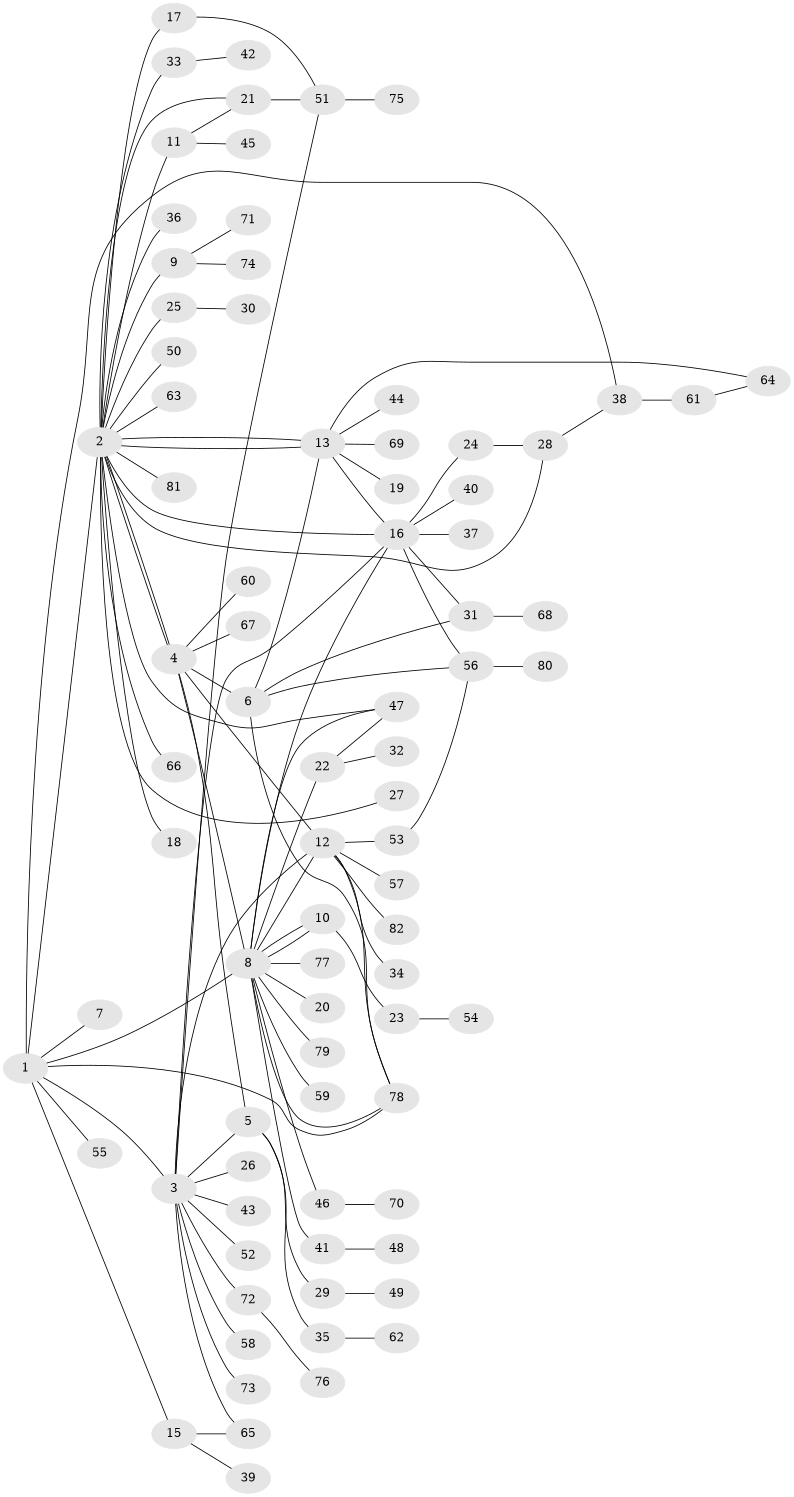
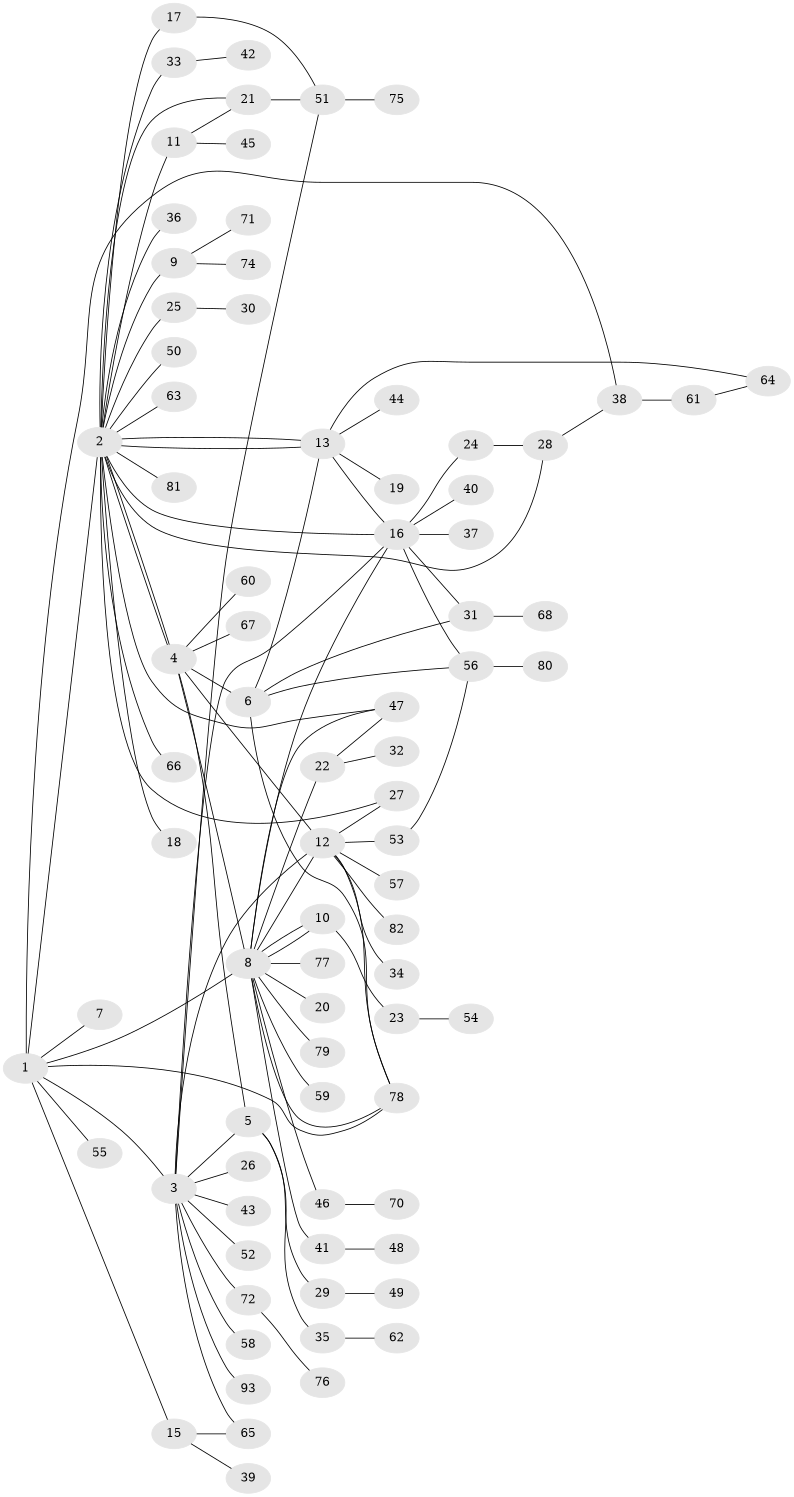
  graph {
    rankdir=LR
    node [color=gray90 style=filled]
    1
    2
    3
    7
    8
    15
    38
    55
    78
    4
    9
    11
    13
    16
    17
    18
    21
    25
    27
    28
    33
    36
    47
    50
    63
    66
    81
    5
    12
    26
    43
    51
    52
    58
    65
    72
-   73
+   73 [label=93]
    10
    20
    22
    41
    46
    59
    77
    79
    39
    61
    6
    60
    67
    71
    74
    45
    19
    44
    64
-   69
    31
    56
    24
    37
    40
    30
    42
    29
    35
    53
    57
    82
    34
    75
    76
    49
    62
    68
    80
    23
    32
    48
    70
    54
    1 -- 2
    1 -- 3
    1 -- 7
    1 -- 8
    1 -- 15
    1 -- 38
    1 -- 55
    1 -- 78
    2 -- 4
    2 -- 4
    2 -- 9
    2 -- 11
    2 -- 13
    2 -- 13
    2 -- 16
    2 -- 17
    2 -- 18
    2 -- 21
    2 -- 25
    2 -- 27
    2 -- 28
    2 -- 33
    2 -- 36
    2 -- 47
    2 -- 50
    2 -- 63
    2 -- 66
    2 -- 81
    3 -- 16
    3 -- 5
    3 -- 12
    3 -- 26
    3 -- 43
    3 -- 51
    3 -- 52
    3 -- 58
    3 -- 65
    3 -- 72
    3 -- 73
    8 -- 78
    8 -- 16
    8 -- 47
    8 -- 12
    8 -- 10
    8 -- 10
    8 -- 20
    8 -- 22
    8 -- 41
    8 -- 46
    8 -- 59
    8 -- 77
    8 -- 79
    15 -- 65
    15 -- 39
    38 -- 61
    4 -- 8
    4 -- 5
    4 -- 12
    4 -- 6
    4 -- 60
    4 -- 67
    9 -- 71
    9 -- 74
    11 -- 21
    11 -- 45
    13 -- 16
    13 -- 19
    13 -- 44
    13 -- 64
-   13 -- 69
    16 -- 31
    16 -- 56
    16 -- 24
    16 -- 37
    16 -- 40
    17 -- 51
    21 -- 51
    25 -- 30
    28 -- 38
    33 -- 42
    5 -- 29
    5 -- 35
    12 -- 78
+   12 -- 27
    12 -- 53
    12 -- 57
    12 -- 82
    12 -- 34
    51 -- 75
    72 -- 76
    10 -- 23
    22 -- 47
    22 -- 32
    41 -- 48
    46 -- 70
    61 -- 64
    6 -- 78
    6 -- 13
    6 -- 31
    6 -- 56
    31 -- 68
    56 -- 80
    24 -- 28
    29 -- 49
    35 -- 62
    53 -- 56
    23 -- 54
  }
